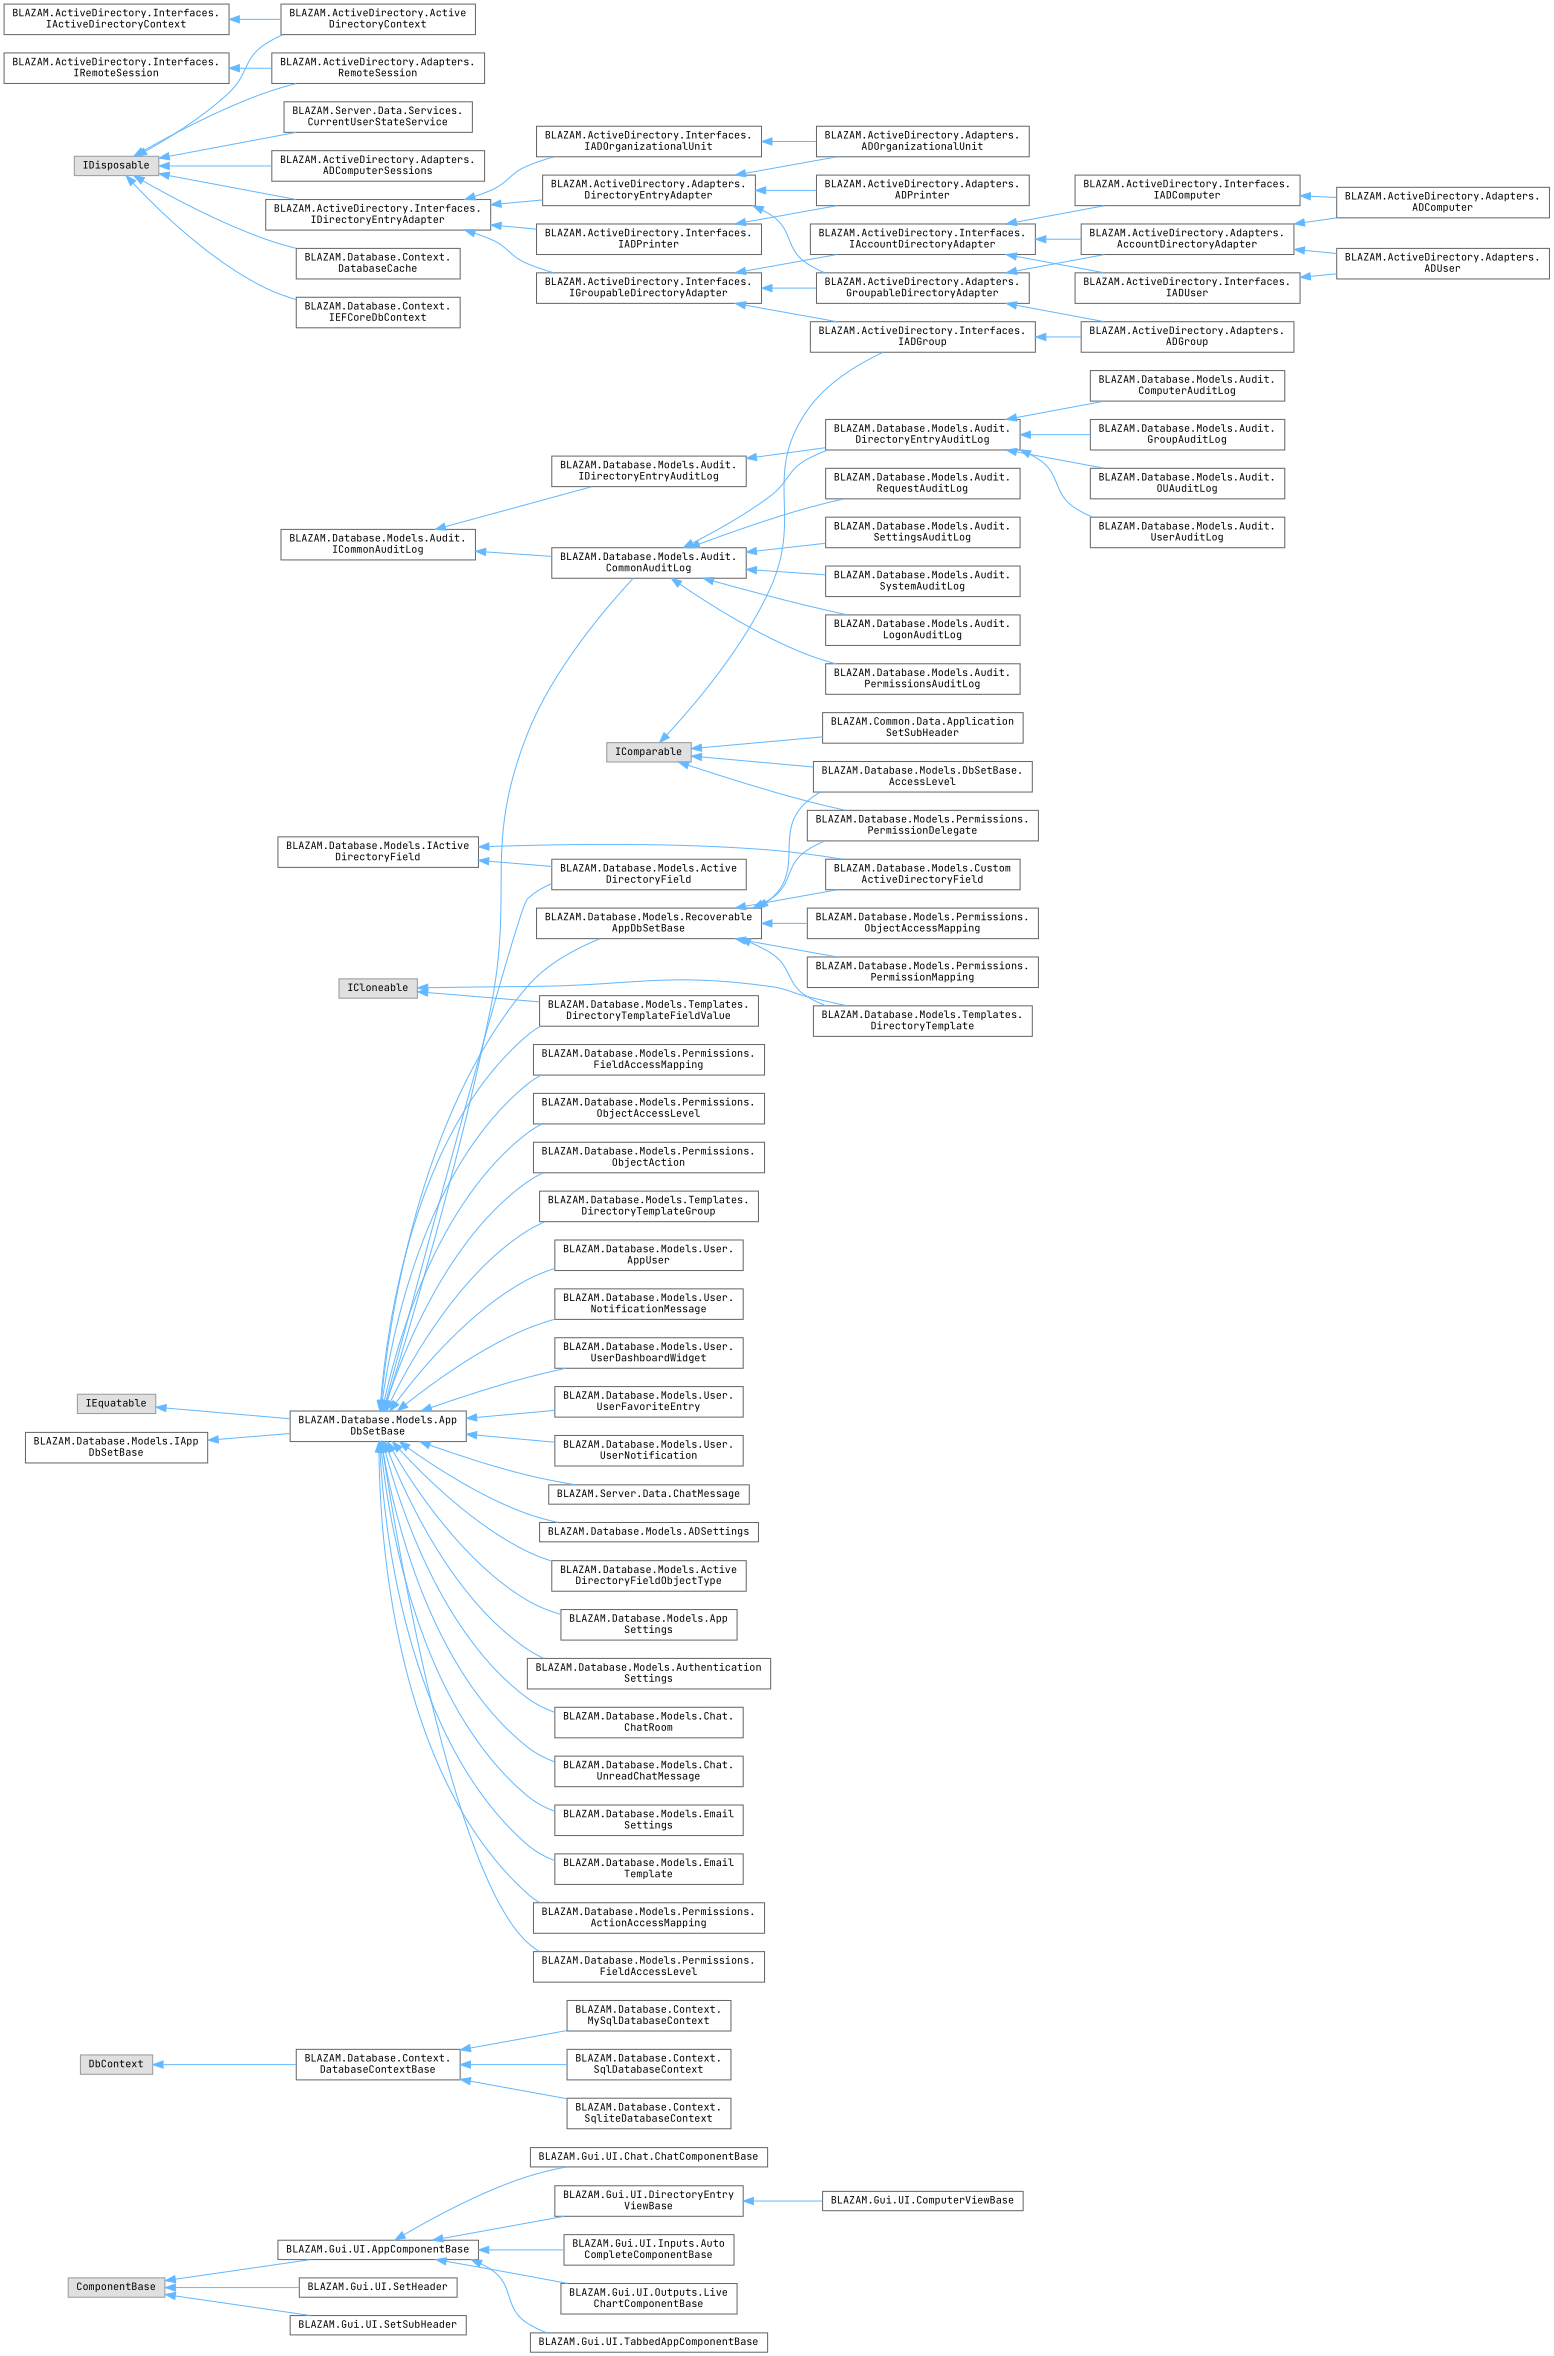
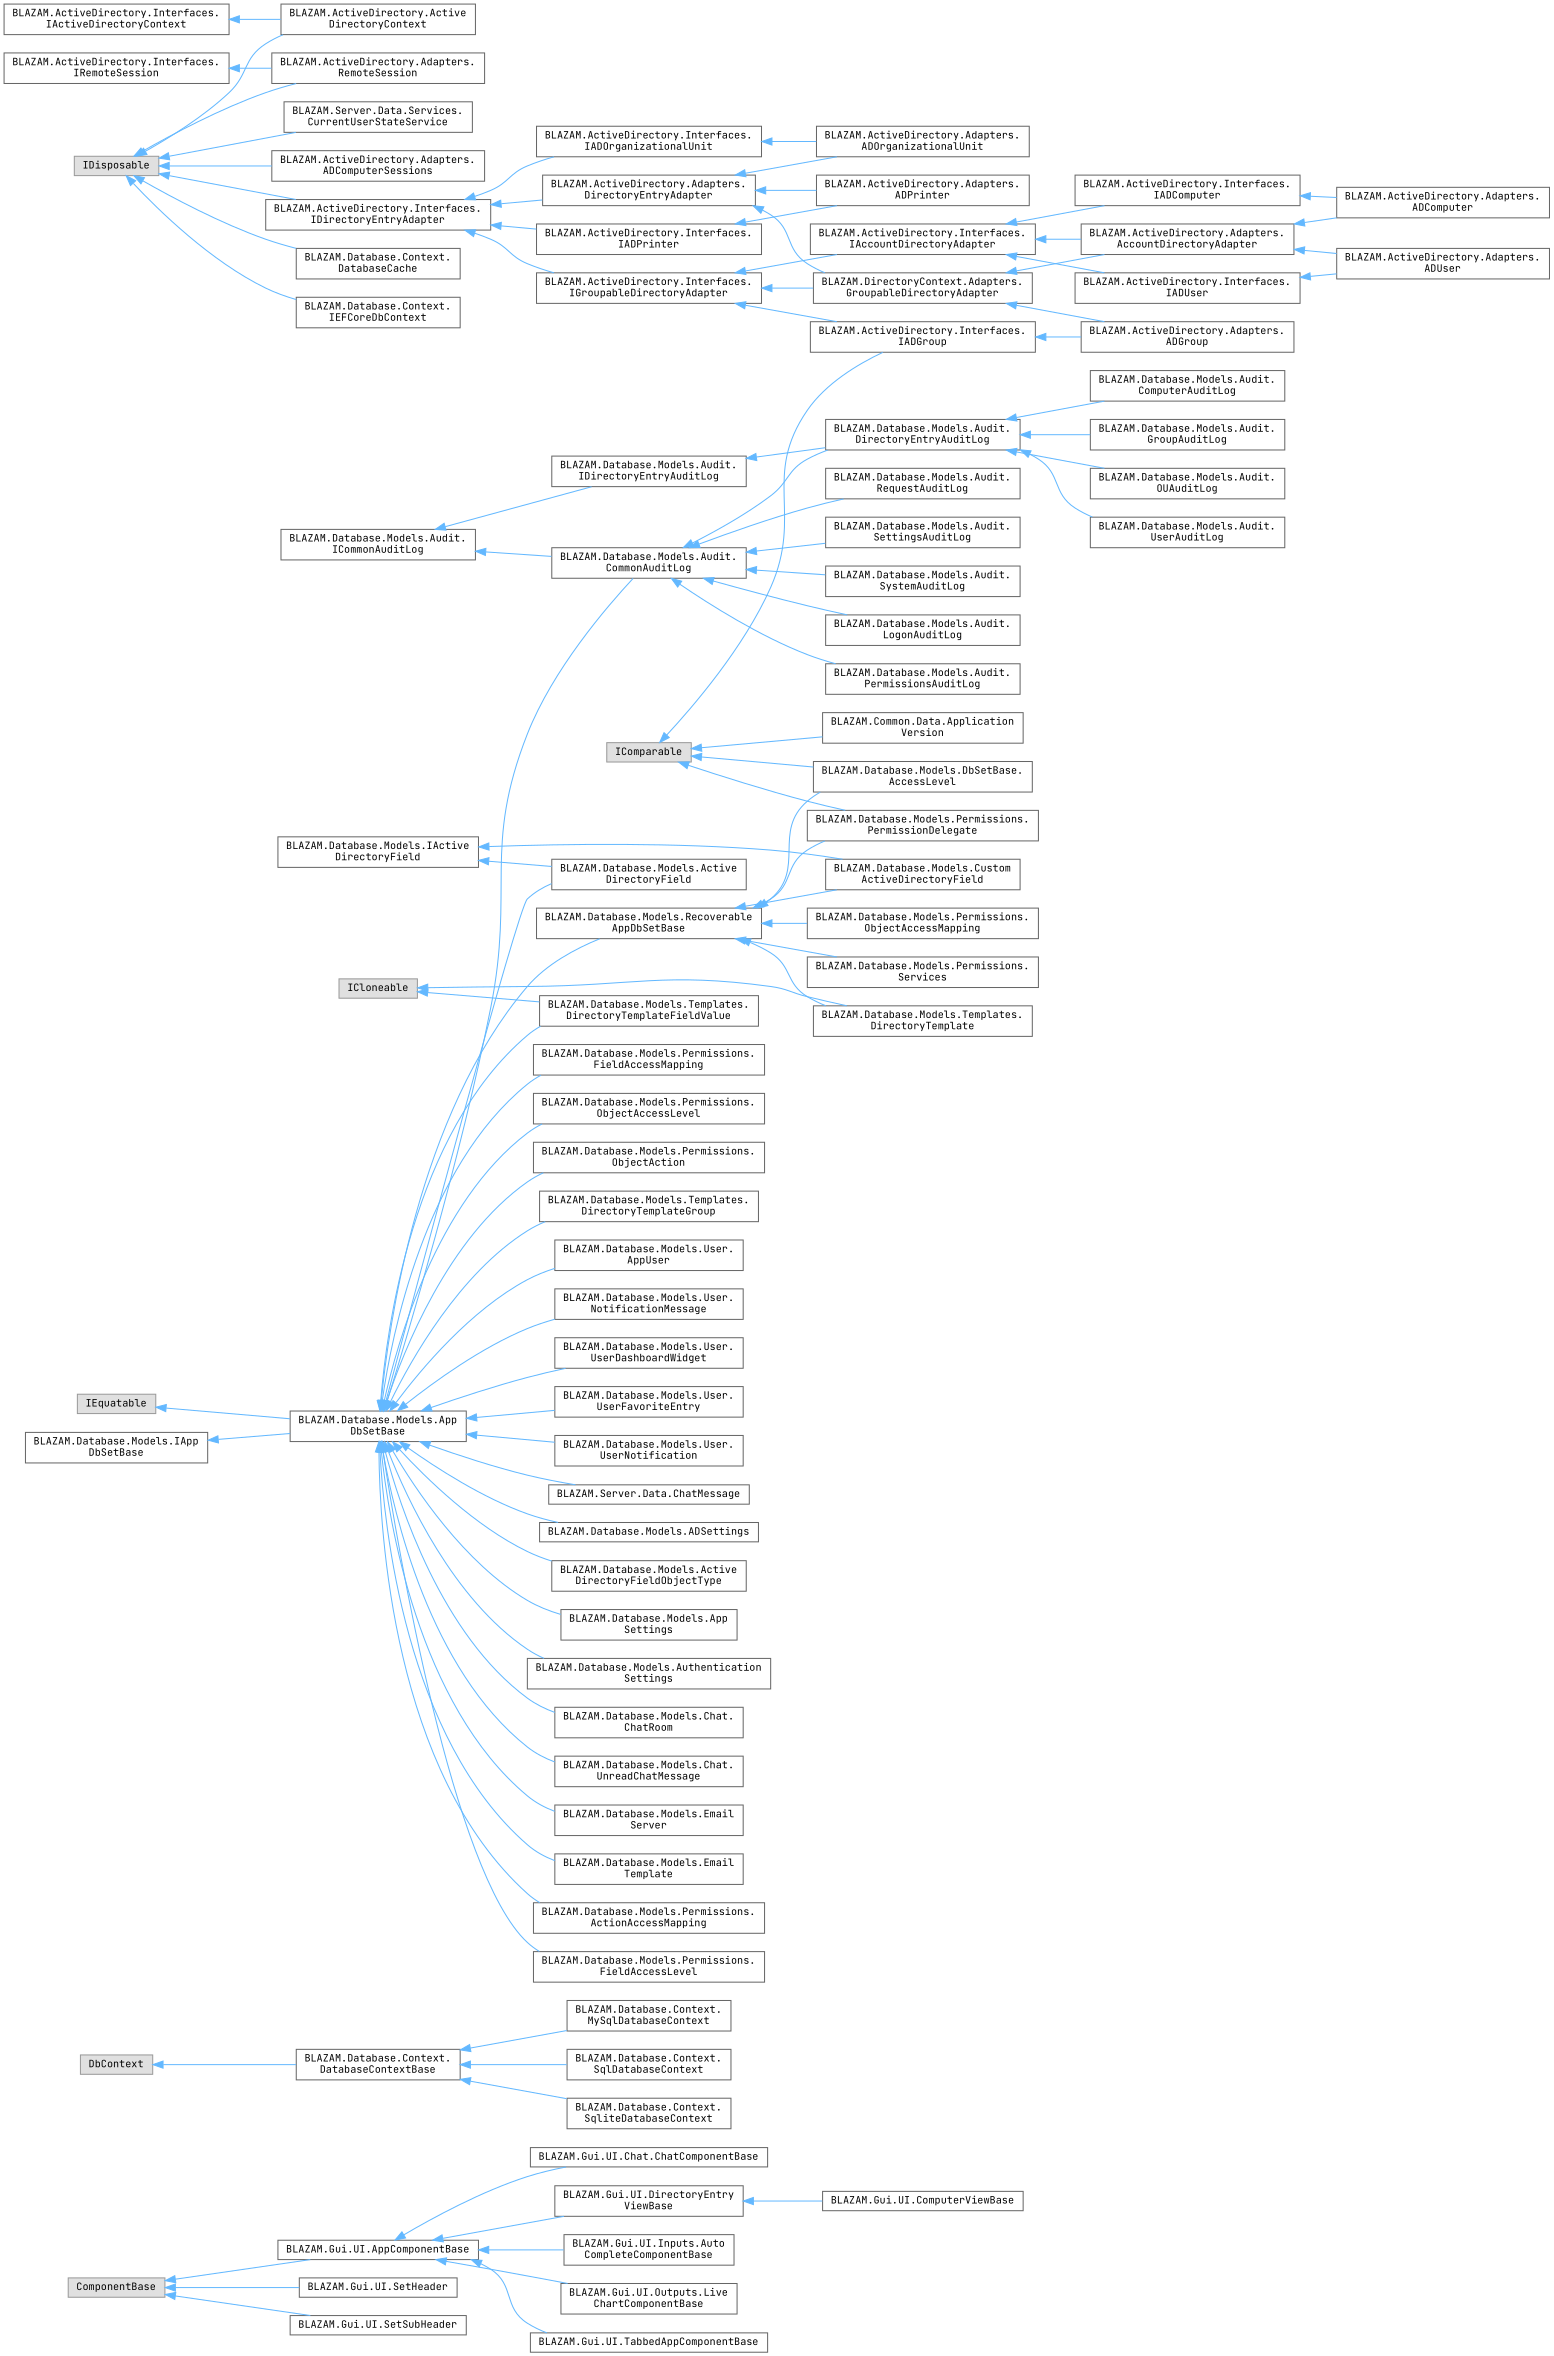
  digraph {
    fontname="JetBrains Mono"
    rankdir=LR
    node [color=grey40 fillcolor=white fontname="JetBrains Mono" fontsize=10 shape=box style=filled]
    edge [color=steelblue1 dir=back fontname="JetBrains Mono" fontsize=10 labelfontname=Helvetica labelfontsize=10 style=solid]
    n1 [color=grey60 fillcolor="#E0E0E0" height=0.2 label=ComponentBase width=0.4]
    n2 [height=0.2 label="BLAZAM.Gui.UI.AppComponentBase" width=0.4]
    n3 [height=0.2 label="BLAZAM.Gui.UI.SetHeader" width=0.4]
    n4 [height=0.2 label="BLAZAM.Gui.UI.SetSubHeader" width=0.4]
    n5 [height=0.2 label="BLAZAM.Gui.UI.Chat.ChatComponentBase" width=0.4]
    n6 [height=0.2 label="BLAZAM.Gui.UI.DirectoryEntry\lViewBase" width=0.4]
    n7 [height=0.2 label="BLAZAM.Gui.UI.Inputs.Auto\lCompleteComponentBase" width=0.4]
    n8 [height=0.2 label="BLAZAM.Gui.UI.Outputs.Live\lChartComponentBase" width=0.4]
    n9 [height=0.2 label="BLAZAM.Gui.UI.TabbedAppComponentBase" width=0.4]
    n10 [height=0.2 label="BLAZAM.Gui.UI.ComputerViewBase" width=0.4]
    n11 [color=grey60 fillcolor="#E0E0E0" height=0.2 label=DbContext width=0.4]
    n12 [height=0.2 label="BLAZAM.Database.Context.\lDatabaseContextBase" width=0.4]
    n13 [height=0.2 label="BLAZAM.Database.Context.\lMySqlDatabaseContext" width=0.4]
    n14 [height=0.2 label="BLAZAM.Database.Context.\lSqlDatabaseContext" width=0.4]
    n15 [height=0.2 label="BLAZAM.Database.Context.\lSqliteDatabaseContext" width=0.4]
    n16 [height=0.2 label="BLAZAM.ActiveDirectory.Interfaces.\lIActiveDirectoryContext" width=0.4]
    n17 [height=0.2 label="BLAZAM.ActiveDirectory.Active\lDirectoryContext" width=0.4]
    n18 [height=0.2 label="BLAZAM.Database.Models.IActive\lDirectoryField" width=0.4]
    n19 [height=0.2 label="BLAZAM.Database.Models.Active\lDirectoryField" width=0.4]
    n20 [height=0.2 label="BLAZAM.Database.Models.Custom\lActiveDirectoryField" width=0.4]
    n21 [height=0.2 label="BLAZAM.Database.Models.IApp\lDbSetBase" width=0.4]
    n22 [height=0.2 label="BLAZAM.Database.Models.App\lDbSetBase" width=0.4]
    n23 [height=0.2 label="BLAZAM.Database.Models.ADSettings" width=0.4]
    n24 [height=0.2 label="BLAZAM.Database.Models.Active\lDirectoryFieldObjectType" width=0.4]
    n25 [height=0.2 label="BLAZAM.Database.Models.App\lSettings" width=0.4]
    n26 [height=0.2 label="BLAZAM.Database.Models.Audit.\lCommonAuditLog" width=0.4]
    n27 [height=0.2 label="BLAZAM.Database.Models.Authentication\lSettings" width=0.4]
    n28 [height=0.2 label="BLAZAM.Database.Models.Chat.\lChatRoom" width=0.4]
    n29 [height=0.2 label="BLAZAM.Database.Models.Chat.\lUnreadChatMessage" width=0.4]
-   n30 [height=0.2 label="BLAZAM.Database.Models.Email\lSettings" width=0.4]
+   n30 [height=0.2 label="BLAZAM.Database.Models.Email\lServer" width=0.4]
    n31 [height=0.2 label="BLAZAM.Database.Models.Email\lTemplate" width=0.4]
    n32 [height=0.2 label="BLAZAM.Database.Models.Permissions.\lActionAccessMapping" width=0.4]
    n33 [height=0.2 label="BLAZAM.Database.Models.Permissions.\lFieldAccessLevel" width=0.4]
    n34 [height=0.2 label="BLAZAM.Database.Models.Permissions.\lFieldAccessMapping" width=0.4]
    n35 [height=0.2 label="BLAZAM.Database.Models.Permissions.\lObjectAccessLevel" width=0.4]
    n36 [height=0.2 label="BLAZAM.Database.Models.Permissions.\lObjectAction" width=0.4]
    n37 [height=0.2 label="BLAZAM.Database.Models.Recoverable\lAppDbSetBase" width=0.4]
    n38 [height=0.2 label="BLAZAM.Database.Models.Templates.\lDirectoryTemplateFieldValue" width=0.4]
    n39 [height=0.2 label="BLAZAM.Database.Models.Templates.\lDirectoryTemplateGroup" width=0.4]
    n40 [height=0.2 label="BLAZAM.Database.Models.User.\lAppUser" width=0.4]
    n41 [height=0.2 label="BLAZAM.Database.Models.User.\lNotificationMessage" width=0.4]
    n42 [height=0.2 label="BLAZAM.Database.Models.User.\lUserDashboardWidget" width=0.4]
    n43 [height=0.2 label="BLAZAM.Database.Models.User.\lUserFavoriteEntry" width=0.4]
    n44 [height=0.2 label="BLAZAM.Database.Models.User.\lUserNotification" width=0.4]
    n45 [height=0.2 label="BLAZAM.Server.Data.ChatMessage" width=0.4]
    n46 [height=0.2 label="BLAZAM.Database.Models.Audit.\lDirectoryEntryAuditLog" width=0.4]
    n47 [height=0.2 label="BLAZAM.Database.Models.Audit.\lLogonAuditLog" width=0.4]
    n48 [height=0.2 label="BLAZAM.Database.Models.Audit.\lPermissionsAuditLog" width=0.4]
    n49 [height=0.2 label="BLAZAM.Database.Models.Audit.\lRequestAuditLog" width=0.4]
    n50 [height=0.2 label="BLAZAM.Database.Models.Audit.\lSettingsAuditLog" width=0.4]
    n51 [height=0.2 label="BLAZAM.Database.Models.Audit.\lSystemAuditLog" width=0.4]
    n52 [height=0.2 label="BLAZAM.Database.Models.DbSetBase.\lAccessLevel" width=0.4]
    n53 [height=0.2 label="BLAZAM.Database.Models.Permissions.\lObjectAccessMapping" width=0.4]
    n54 [height=0.2 label="BLAZAM.Database.Models.Permissions.\lPermissionDelegate" width=0.4]
-   n55 [height=0.2 label="BLAZAM.Database.Models.Permissions.\lPermissionMapping" width=0.4]
+   n55 [height=0.2 label="BLAZAM.Database.Models.Permissions.\lServices" width=0.4]
    n56 [height=0.2 label="BLAZAM.Database.Models.Templates.\lDirectoryTemplate" width=0.4]
    n57 [height=0.2 label="BLAZAM.Database.Models.Audit.\lComputerAuditLog" width=0.4]
    n58 [height=0.2 label="BLAZAM.Database.Models.Audit.\lGroupAuditLog" width=0.4]
    n59 [height=0.2 label="BLAZAM.Database.Models.Audit.\lOUAuditLog" width=0.4]
    n60 [height=0.2 label="BLAZAM.Database.Models.Audit.\lUserAuditLog" width=0.4]
    n61 [color=grey60 fillcolor="#E0E0E0" height=0.2 label=ICloneable width=0.4]
    n62 [height=0.2 label="BLAZAM.Database.Models.Audit.\lICommonAuditLog" width=0.4]
    n63 [height=0.2 label="BLAZAM.Database.Models.Audit.\lIDirectoryEntryAuditLog" width=0.4]
    n64 [color=grey60 fillcolor="#E0E0E0" height=0.2 label=IComparable width=0.4]
    n65 [height=0.2 label="BLAZAM.ActiveDirectory.Interfaces.\lIADGroup" width=0.4]
-   n66 [height=0.2 label="BLAZAM.Common.Data.Application\lSetSubHeader" width=0.4]
+   n66 [height=0.2 label="BLAZAM.Common.Data.Application\lVersion" width=0.4]
    n67 [height=0.2 label="BLAZAM.ActiveDirectory.Adapters.\lADGroup" width=0.4]
    n68 [color=grey60 fillcolor="#E0E0E0" height=0.2 label=IDisposable width=0.4]
    n69 [height=0.2 label="BLAZAM.ActiveDirectory.Adapters.\lADComputerSessions" width=0.4]
    n70 [height=0.2 label="BLAZAM.ActiveDirectory.Adapters.\lRemoteSession" width=0.4]
    n71 [height=0.2 label="BLAZAM.ActiveDirectory.Interfaces.\lIDirectoryEntryAdapter" width=0.4]
    n72 [height=0.2 label="BLAZAM.Database.Context.\lDatabaseCache" width=0.4]
    n73 [height=0.2 label="BLAZAM.Database.Context.\lIEFCoreDbContext" width=0.4]
    n74 [height=0.2 label="BLAZAM.Server.Data.Services.\lCurrentUserStateService" width=0.4]
    n75 [height=0.2 label="BLAZAM.ActiveDirectory.Adapters.\lDirectoryEntryAdapter" width=0.4]
    n76 [height=0.2 label="BLAZAM.ActiveDirectory.Interfaces.\lIADOrganizationalUnit" width=0.4]
    n77 [height=0.2 label="BLAZAM.ActiveDirectory.Interfaces.\lIADPrinter" width=0.4]
    n78 [height=0.2 label="BLAZAM.ActiveDirectory.Interfaces.\lIGroupableDirectoryAdapter" width=0.4]
    n79 [height=0.2 label="BLAZAM.ActiveDirectory.Adapters.\lADOrganizationalUnit" width=0.4]
    n80 [height=0.2 label="BLAZAM.ActiveDirectory.Adapters.\lADPrinter" width=0.4]
-   n81 [height=0.2 label="BLAZAM.ActiveDirectory.Adapters.\lGroupableDirectoryAdapter" width=0.4]
+   n81 [height=0.2 label="BLAZAM.DirectoryContext.Adapters.\lGroupableDirectoryAdapter" width=0.4]
    n82 [height=0.2 label="BLAZAM.ActiveDirectory.Interfaces.\lIAccountDirectoryAdapter" width=0.4]
    n83 [height=0.2 label="BLAZAM.ActiveDirectory.Adapters.\lAccountDirectoryAdapter" width=0.4]
    n84 [height=0.2 label="BLAZAM.ActiveDirectory.Adapters.\lADComputer" width=0.4]
    n85 [height=0.2 label="BLAZAM.ActiveDirectory.Adapters.\lADUser" width=0.4]
    n86 [height=0.2 label="BLAZAM.ActiveDirectory.Interfaces.\lIADComputer" width=0.4]
    n87 [height=0.2 label="BLAZAM.ActiveDirectory.Interfaces.\lIADUser" width=0.4]
    n88 [color=grey60 fillcolor="#E0E0E0" height=0.2 label=IEquatable width=0.4]
    n89 [height=0.2 label="BLAZAM.ActiveDirectory.Interfaces.\lIRemoteSession" width=0.4]
    n1 -> n2
    n1 -> n3
    n1 -> n4
    n2 -> n5
    n2 -> n6
    n2 -> n7
    n2 -> n8
    n2 -> n9
    n6 -> n10
    n11 -> n12
    n12 -> n13
    n12 -> n14
    n12 -> n15
    n16 -> n17
    n18 -> n19
    n18 -> n20
    n21 -> n22
    n22 -> n19
    n22 -> n23
    n22 -> n24
    n22 -> n25
    n22 -> n26
    n22 -> n27
    n22 -> n28
    n22 -> n29
    n22 -> n30
    n22 -> n31
    n22 -> n32
    n22 -> n33
    n22 -> n34
    n22 -> n35
    n22 -> n36
    n22 -> n37
    n22 -> n38
    n22 -> n39
    n22 -> n40
    n22 -> n41
    n22 -> n42
    n22 -> n43
    n22 -> n44
    n22 -> n45
    n26 -> n46
    n26 -> n47
    n26 -> n48
    n26 -> n49
    n26 -> n50
    n26 -> n51
    n37 -> n20
    n37 -> n52
    n37 -> n53
    n37 -> n54
    n37 -> n55
    n37 -> n56
    n46 -> n57
    n46 -> n58
    n46 -> n59
    n46 -> n60
    n61 -> n38
    n61 -> n56
    n62 -> n26
    n62 -> n63
    n63 -> n46
    n64 -> n52
    n64 -> n54
    n64 -> n65
    n64 -> n66
    n65 -> n67
    n68 -> n17
    n68 -> n69
    n68 -> n70
    n68 -> n71
    n68 -> n72
    n68 -> n73
    n68 -> n74
    n71 -> n75
    n71 -> n76
    n71 -> n77
    n71 -> n78
    n75 -> n79
    n75 -> n80
    n75 -> n81
    n76 -> n79
    n77 -> n80
    n78 -> n65
    n78 -> n81
    n78 -> n82
    n81 -> n67
    n81 -> n83
    n82 -> n83
    n82 -> n86
    n82 -> n87
    n83 -> n84
    n83 -> n85
    n86 -> n84
    n87 -> n85
    n88 -> n22
    n89 -> n70
  }
